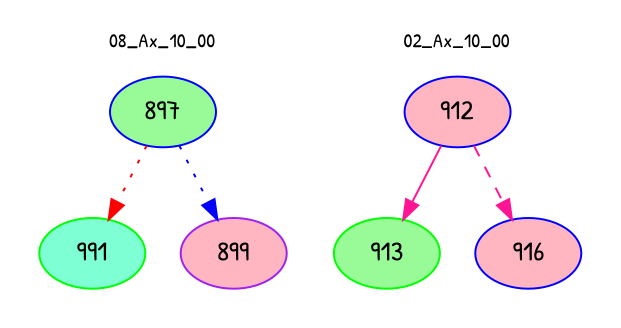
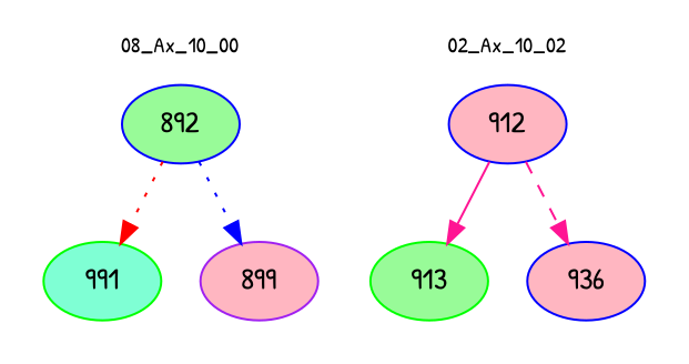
  digraph {
    fontname="Patrick Hand"
    node [color=blue fillcolor=lightpink fontname="Patrick Hand" style=filled]
    edge [color=deeppink fontname="Patrick Hand" style=dotted]
-   n1 [fillcolor=palegreen label=897]
+   n1 [fillcolor=palegreen label=892]
    n2 [color=green fillcolor=aquamarine label=991]
    n3 [color=purple label=899]
    n4 [label=912]
    n5 [color=green fillcolor=palegreen label=913]
-   n6 [label=916]
+   n6 [label=936]
    subgraph cluster_1 {
      color=white
      fontsize=10
      label="08_Ax_10_00"
      n1
      n2
      n3
    }
    subgraph cluster_2 {
      color=white
      fontsize=10
-     label="02_Ax_10_00"
+     label="02_Ax_10_02"
      n4
      n5
      n6
    }
    n1 -> n2 [color=red]
    n1 -> n3 [color=blue]
    n4 -> n5 [style=solid]
    n4 -> n6 [style=dashed]
  }
